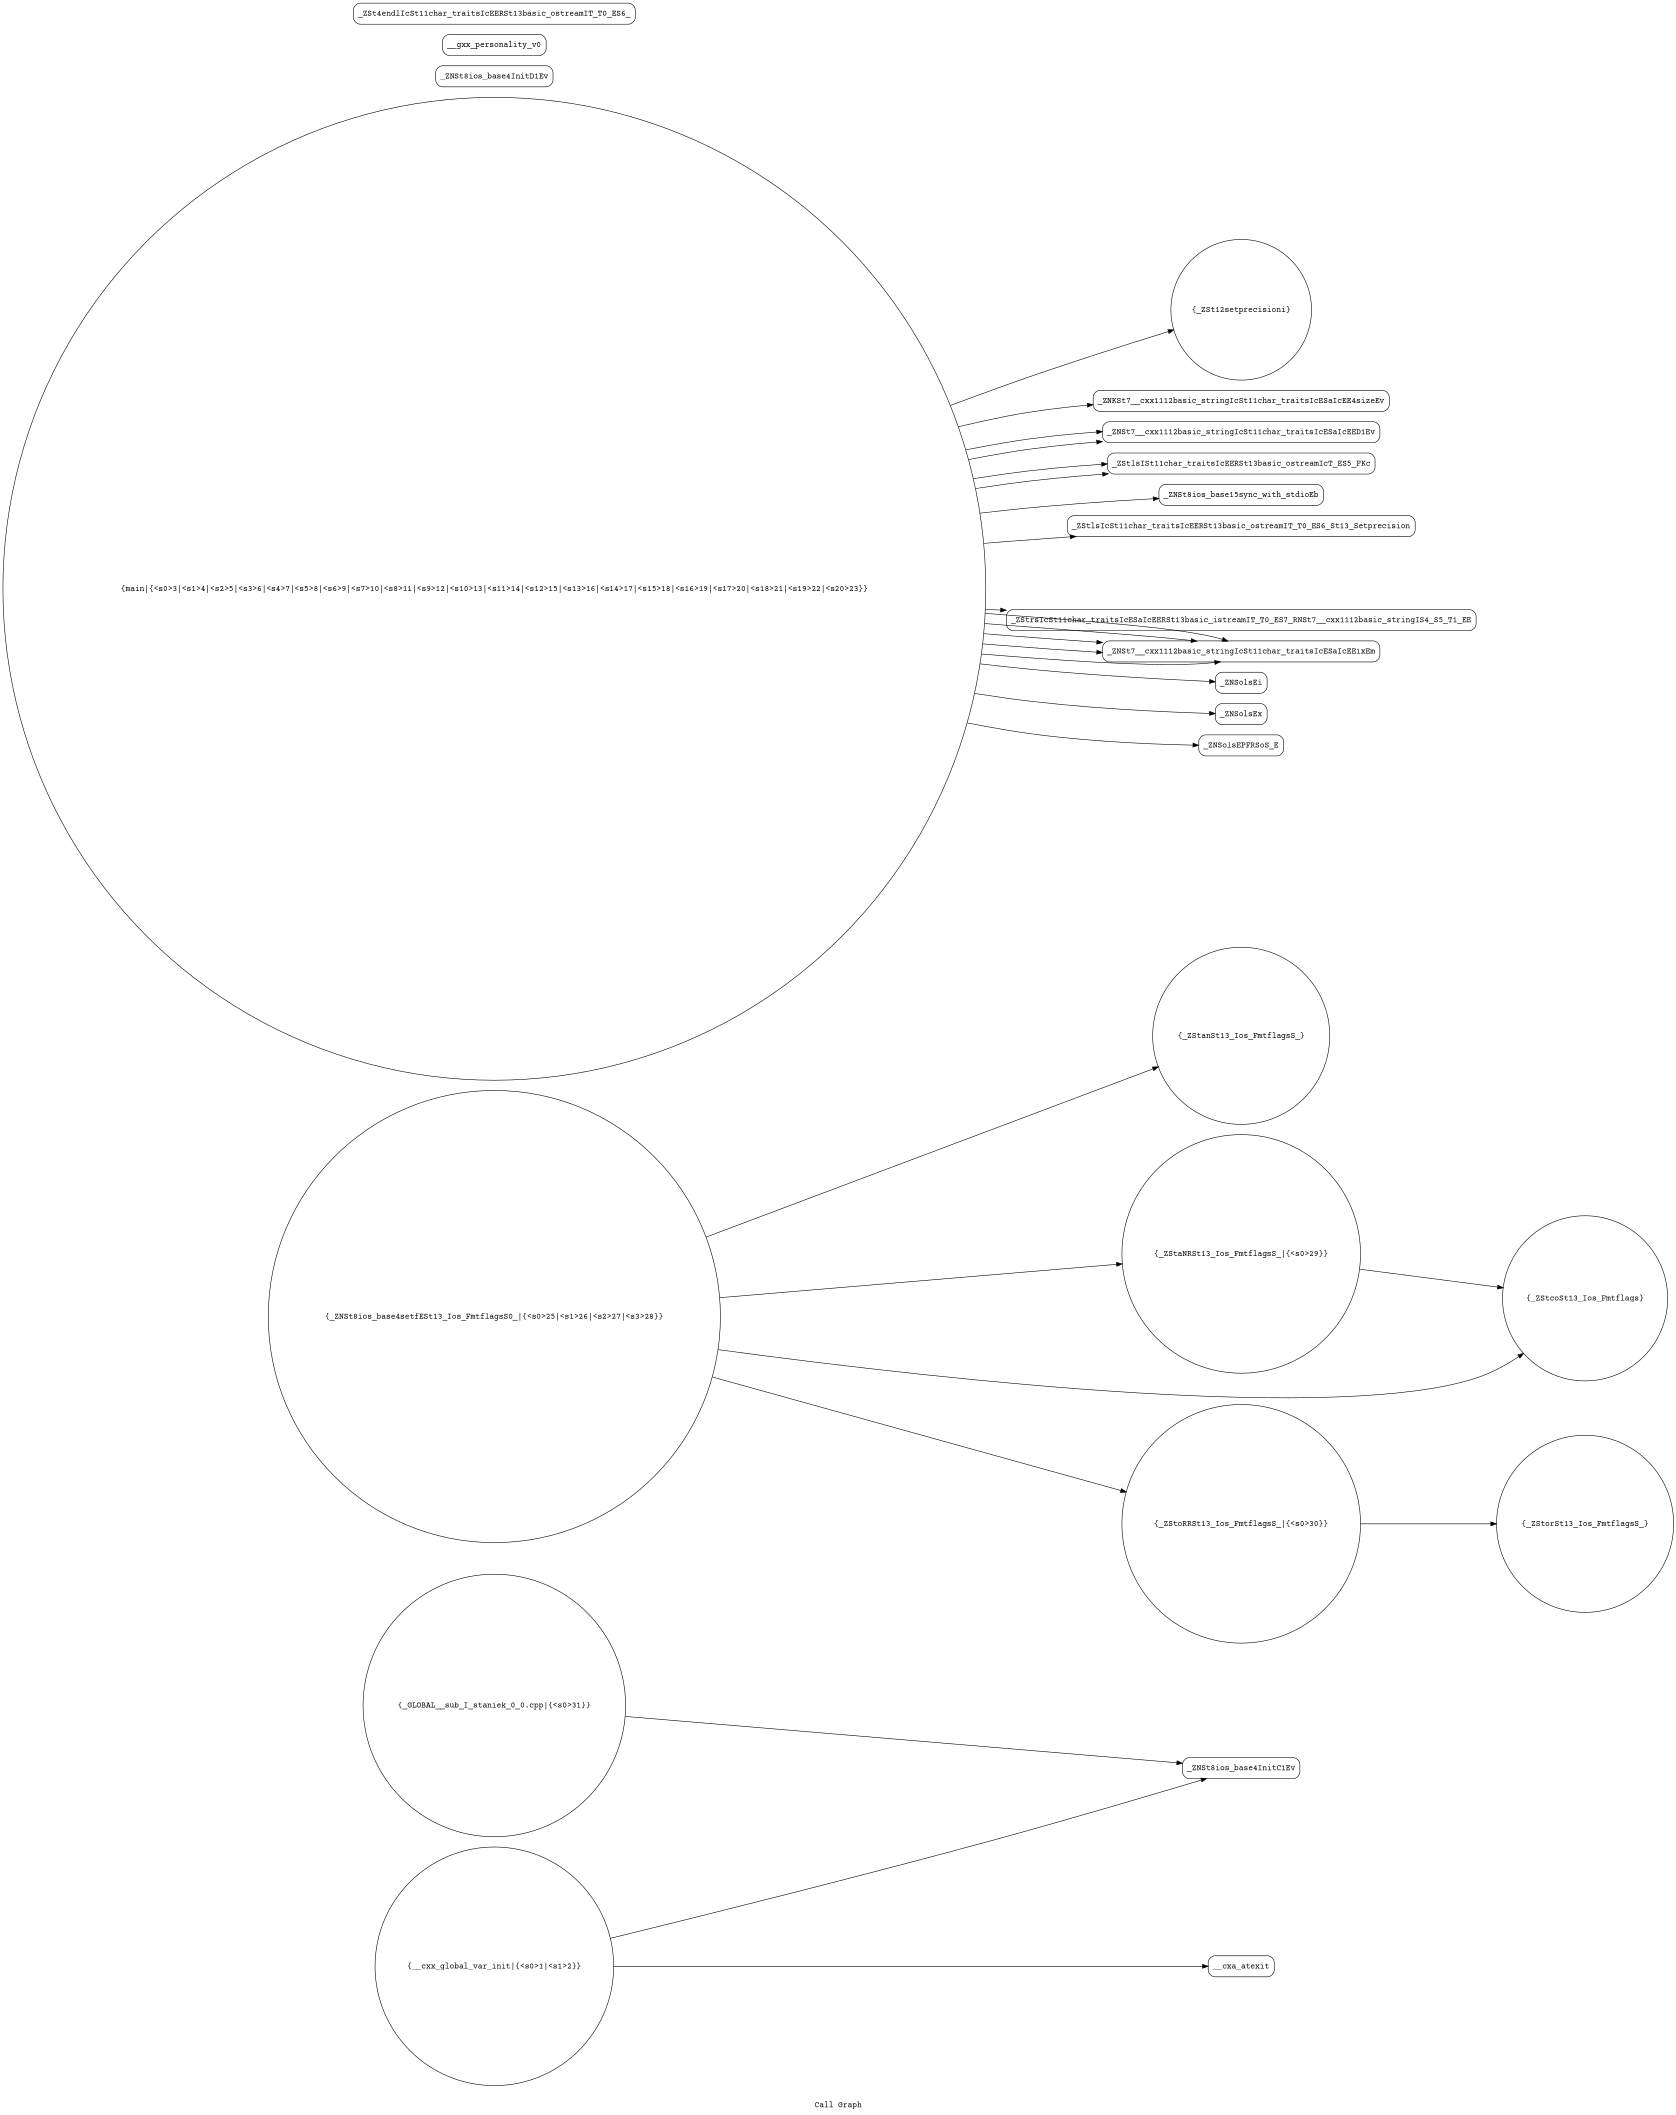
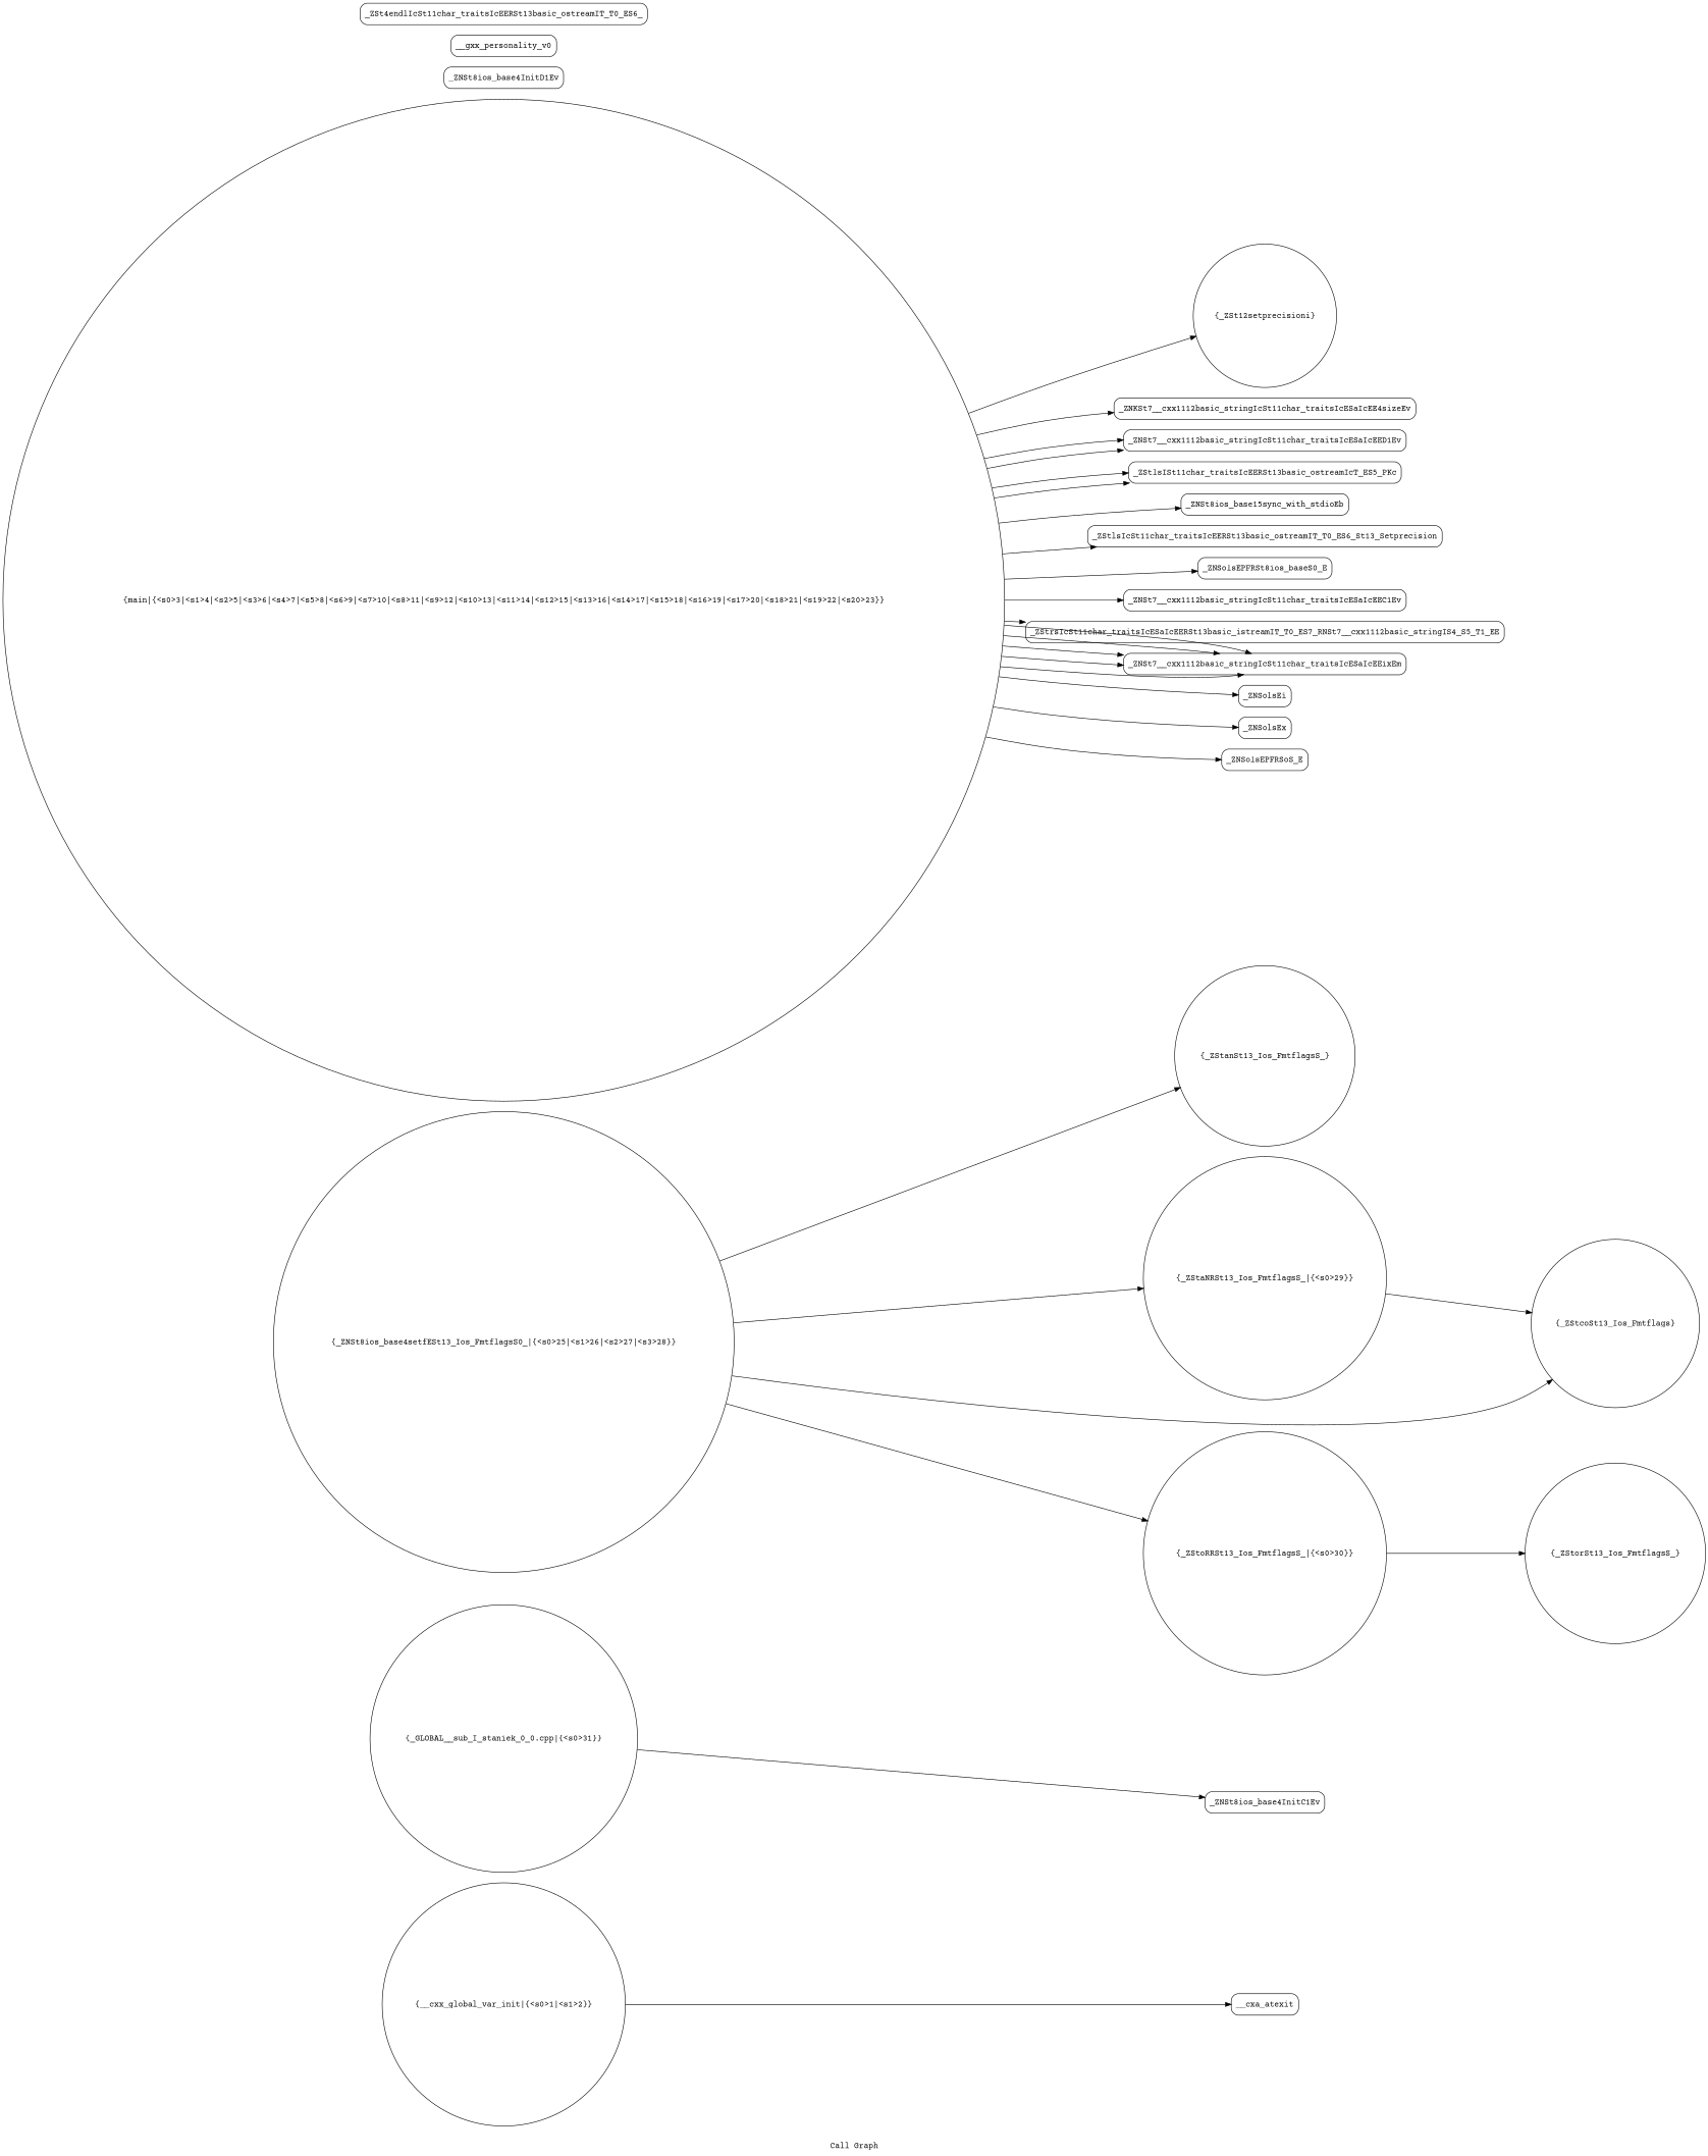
  digraph {
    fontname="Courier Prime"
    label="Call Graph"
    rankdir=LR
    node [fontname="Courier Prime" shape=Mrecord]
    edge [color=black fontname="Courier Prime" tailport=s0]
    n1 [label="{__cxx_global_var_init|{<s0>1|<s1>2}}" shape=circle]
    n2 [label="{_ZNSt8ios_base4InitC1Ev}"]
    n3 [label="{__cxa_atexit}"]
    n4 [label="{_ZStanSt13_Ios_FmtflagsS_}" shape=circle]
    n5 [label="{_ZSt12setprecisioni}" shape=circle]
    n6 [label="{_ZNKSt7__cxx1112basic_stringIcSt11char_traitsIcESaIcEE4sizeEv}"]
    n7 [label="{_ZNSt7__cxx1112basic_stringIcSt11char_traitsIcESaIcEED1Ev}"]
    n8 [label="{_ZNSt8ios_base4InitD1Ev}"]
    n9 [label="{_GLOBAL__sub_I_staniek_0_0.cpp|{<s0>31}}" shape=circle]
    n10 [label="{_ZNSt8ios_base4setfESt13_Ios_FmtflagsS0_|{<s0>25|<s1>26|<s2>27|<s3>28}}" shape=circle]
    n11 [label="{_ZStaNRSt13_Ios_FmtflagsS_|{<s0>29}}" shape=circle]
    n12 [label="{_ZStoRRSt13_Ios_FmtflagsS_|{<s0>30}}" shape=circle]
    n13 [label="{_ZStcoSt13_Ios_Fmtflags}" shape=circle]
    n14 [label="{_ZStorSt13_Ios_FmtflagsS_}" shape=circle]
    n15 [label="{_ZStlsISt11char_traitsIcEERSt13basic_ostreamIcT_ES5_PKc}"]
    n16 [label="{main|{<s0>3|<s1>4|<s2>5|<s3>6|<s4>7|<s5>8|<s6>9|<s7>10|<s8>11|<s9>12|<s10>13|<s11>14|<s12>15|<s13>16|<s14>17|<s15>18|<s16>19|<s17>20|<s18>21|<s19>22|<s20>23}}" shape=circle]
    n17 [label="{_ZNSt8ios_base15sync_with_stdioEb}"]
    n18 [label="{_ZStlsIcSt11char_traitsIcEERSt13basic_ostreamIT_T0_ES6_St13_Setprecision}"]
+   n19 [label="{_ZNSolsEPFRSt8ios_baseS0_E}"]
+   n20 [label="{_ZNSt7__cxx1112basic_stringIcSt11char_traitsIcESaIcEEC1Ev}"]
    n21 [label="{_ZStrsIcSt11char_traitsIcESaIcEERSt13basic_istreamIT_T0_ES7_RNSt7__cxx1112basic_stringIS4_S5_T1_EE}"]
    n22 [label="{_ZNSt7__cxx1112basic_stringIcSt11char_traitsIcESaIcEEixEm}"]
    n23 [label="{_ZNSolsEi}"]
    n24 [label="{_ZNSolsEx}"]
    n25 [label="{_ZNSolsEPFRSoS_E}"]
    n26 [label="{__gxx_personality_v0}"]
    n27 [label="{_ZSt4endlIcSt11char_traitsIcEERSt13basic_ostreamIT_T0_ES6_}"]
-   n1 -> n2
    n1 -> n3 [tailport=s1]
    n9 -> n2
    n10 -> n4 [tailport=s2]
    n10 -> n11 [tailport=s1]
    n10 -> n12 [tailport=s3]
    n10 -> n13
    n11 -> n13
    n12 -> n14
    n16 -> n5 [tailport=s1]
    n16 -> n6 [tailport=s8]
    n16 -> n7 [tailport=s14]
    n16 -> n7 [tailport=s20]
    n16 -> n15 [tailport=s15]
    n16 -> n15 [tailport=s17]
    n16 -> n17
    n16 -> n18 [tailport=s2]
+   n16 -> n19 [tailport=s3]
+   n16 -> n20 [tailport=s5]
    n16 -> n21 [tailport=s6]
    n16 -> n22 [tailport=s9]
    n16 -> n22 [tailport=s10]
    n16 -> n22 [tailport=s11]
    n16 -> n22 [tailport=s12]
    n16 -> n22 [tailport=s13]
    n16 -> n23 [tailport=s16]
    n16 -> n24 [tailport=s18]
    n16 -> n25 [tailport=s19]
  }
